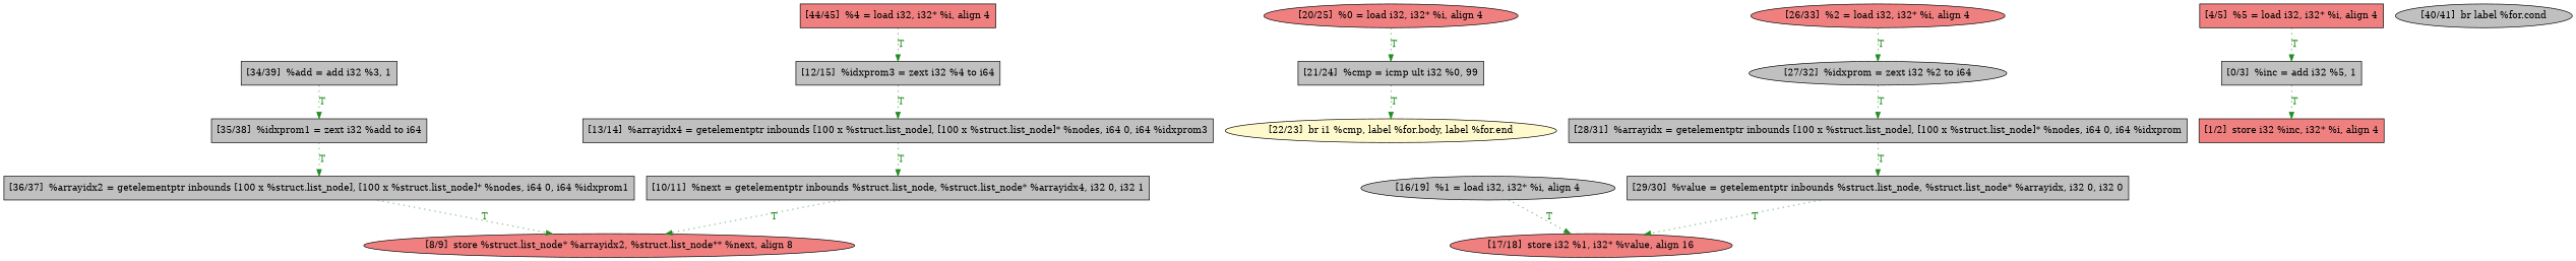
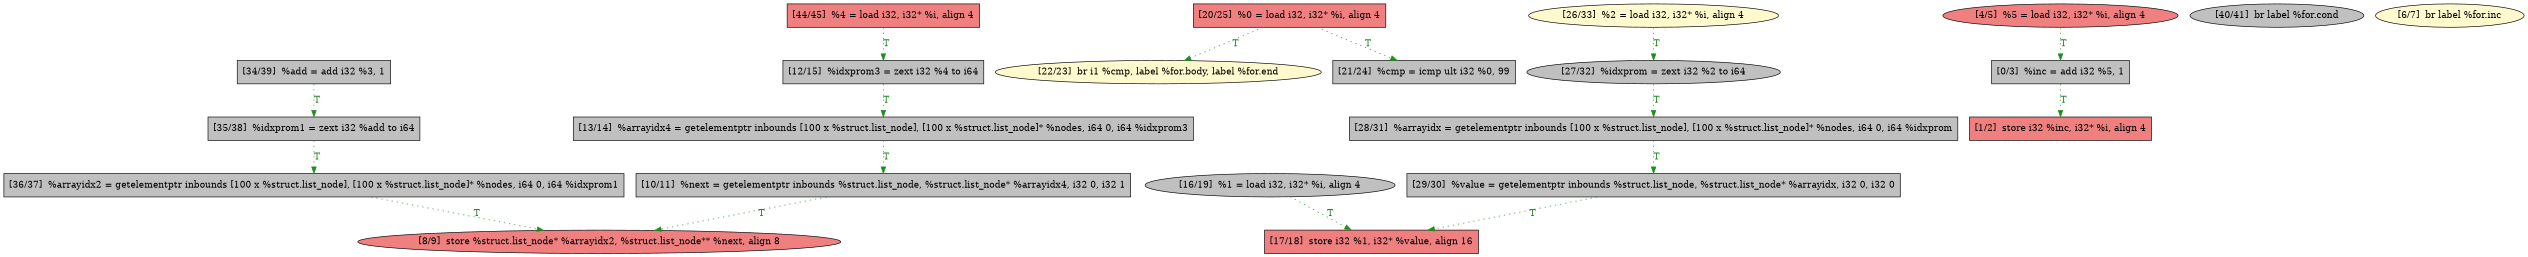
  digraph {
    node [fillcolor=grey shape=rectangle style=filled]
    edge [color=forestgreen fontcolor=forestgreen style=dotted]
    n1 [label="[12/15]  %idxprom3 = zext i32 %4 to i64"]
    n2 [label="[13/14]  %arrayidx4 = getelementptr inbounds [100 x %struct.list_node], [100 x %struct.list_node]* %nodes, i64 0, i64 %idxprom3"]
    n3 [label="[10/11]  %next = getelementptr inbounds %struct.list_node, %struct.list_node* %arrayidx4, i32 0, i32 1"]
    n4 [fillcolor=lemonchiffon label="[22/23]  br i1 %cmp, label %for.body, label %for.end" shape=ellipse]
    n5 [fillcolor=lightcoral label="[8/9]  store %struct.list_node* %arrayidx2, %struct.list_node** %next, align 8" shape=ellipse]
    n6 [label="[27/32]  %idxprom = zext i32 %2 to i64" shape=ellipse]
    n7 [label="[28/31]  %arrayidx = getelementptr inbounds [100 x %struct.list_node], [100 x %struct.list_node]* %nodes, i64 0, i64 %idxprom"]
    n8 [label="[29/30]  %value = getelementptr inbounds %struct.list_node, %struct.list_node* %arrayidx, i32 0, i32 0"]
    n9 [label="[34/39]  %add = add i32 %3, 1"]
    n10 [label="[35/38]  %idxprom1 = zext i32 %add to i64"]
    n11 [label="[21/24]  %cmp = icmp ult i32 %0, 99"]
    n12 [fillcolor=lightcoral label="[1/2]  store i32 %inc, i32* %i, align 4" shape=box]
-   n13 [fillcolor=lightcoral label="[17/18]  store i32 %1, i32* %value, align 16" shape=ellipse]
-   n14 [fillcolor=lightcoral label="[20/25]  %0 = load i32, i32* %i, align 4" shape=ellipse]
+   n13 [fillcolor=lightcoral label="[17/18]  store i32 %1, i32* %value, align 16" shape=box]
+   n14 [fillcolor=lightcoral label="[20/25]  %0 = load i32, i32* %i, align 4" shape=box]
    n15 [label="[16/19]  %1 = load i32, i32* %i, align 4" shape=ellipse]
    n16 [label="[40/41]  br label %for.cond" shape=ellipse]
    n17 [label="[0/3]  %inc = add i32 %5, 1"]
-   n18 [fillcolor=lightcoral label="[4/5]  %5 = load i32, i32* %i, align 4" shape=box]
+   n18 [fillcolor=lightcoral label="[4/5]  %5 = load i32, i32* %i, align 4" shape=ellipse]
+   n19 [fillcolor=lemonchiffon label="[6/7]  br label %for.inc" shape=ellipse]
    n20 [fillcolor=lightcoral label="[44/45]  %4 = load i32, i32* %i, align 4" shape=box]
    n21 [label="[36/37]  %arrayidx2 = getelementptr inbounds [100 x %struct.list_node], [100 x %struct.list_node]* %nodes, i64 0, i64 %idxprom1"]
-   n22 [fillcolor=lightcoral label="[26/33]  %2 = load i32, i32* %i, align 4" shape=ellipse]
+   n22 [fillcolor=lemonchiffon label="[26/33]  %2 = load i32, i32* %i, align 4" shape=ellipse]
    n1 -> n2 [label=T]
    n2 -> n3 [label=T]
    n3 -> n5 [label=T]
    n6 -> n7 [label=T]
    n7 -> n8 [label=T]
    n8 -> n13 [label=T]
    n9 -> n10 [label=T]
    n10 -> n21 [label=T]
-   n11 -> n4 [label=T]
+   n14 -> n4 [label=T]
    n14 -> n11 [label=T]
    n15 -> n13 [label=T]
    n17 -> n12 [label=T]
    n18 -> n17 [label=T]
    n20 -> n1 [label=T]
    n21 -> n5 [label=T]
    n22 -> n6 [label=T]
  }
